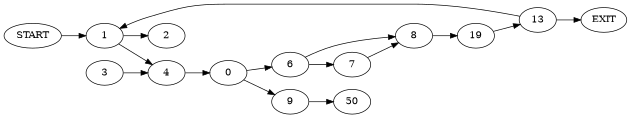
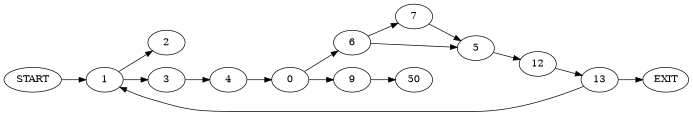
  digraph {
    fontname="DejaVu Serif"
    rankdir=LR
    node [fontname="DejaVu Serif"]
    edge [fontname="DejaVu Serif"]
    n1 [label=START]
    1
    2
    3
    4
    n6 [label=0]
    6
    9
    7
-   8
+   8 [label=5]
    n11 [label=50]
-   12 [label=19]
+   12
    13
    n14 [label=EXIT]
    n1 -> 1
    1 -> 2
-   1 -> 4
+   1 -> 3
    3 -> 4
    4 -> n6
    n6 -> 6
    n6 -> 9
    6 -> 7
    6 -> 8
    9 -> n11
    7 -> 8
    8 -> 12
    12 -> 13
    13 -> 1
    13 -> n14
  }
